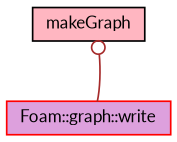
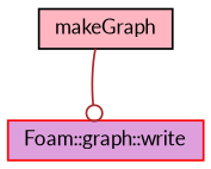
  digraph {
    rankdir=TB
    fontname=Lato
    node [fontname=Lato fontsize=10 shape=record style=filled]
    n1 [color=black fillcolor=lightpink fontcolor=black height=0.2 label=makeGraph width=0.4]
    n2 [color=red height=0.2 label="Foam::graph::write" width=0.4 fillcolor=plum]
-   n2 -> n1 [color=brown fontname=Lato fontsize=10 labelfontname=FreeSans labelfontsize=10 style=solid arrowhead=odot]
+   n1 -> n2 [color=brown fontname=Lato fontsize=10 labelfontname=FreeSans labelfontsize=10 style=solid arrowhead=odot]
  }
